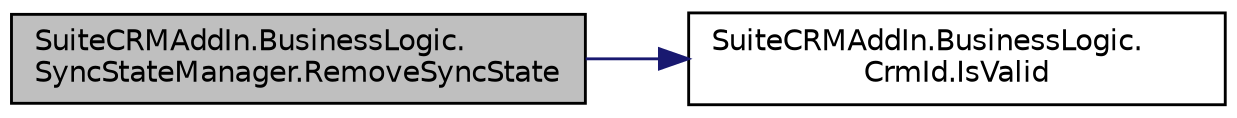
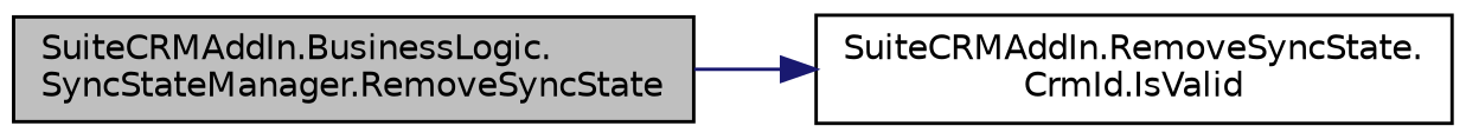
  digraph {
    rankdir=LR
    node [color=black fontname=Helvetica fontsize=10 shape=record style=filled]
    n1 [fillcolor=grey75 fontcolor=black height=0.2 label="SuiteCRMAddIn.BusinessLogic.\lSyncStateManager.RemoveSyncState" width=0.4]
-   n2 [fillcolor=white height=0.2 label="SuiteCRMAddIn.BusinessLogic.\lCrmId.IsValid" width=0.4]
+   n2 [fillcolor=white height=0.2 label="SuiteCRMAddIn.RemoveSyncState.\lCrmId.IsValid" width=0.4]
    n1 -> n2 [color=midnightblue fontname=Helvetica fontsize=10 labelfontname=Helvetica labelfontsize=10 style=solid]
  }
